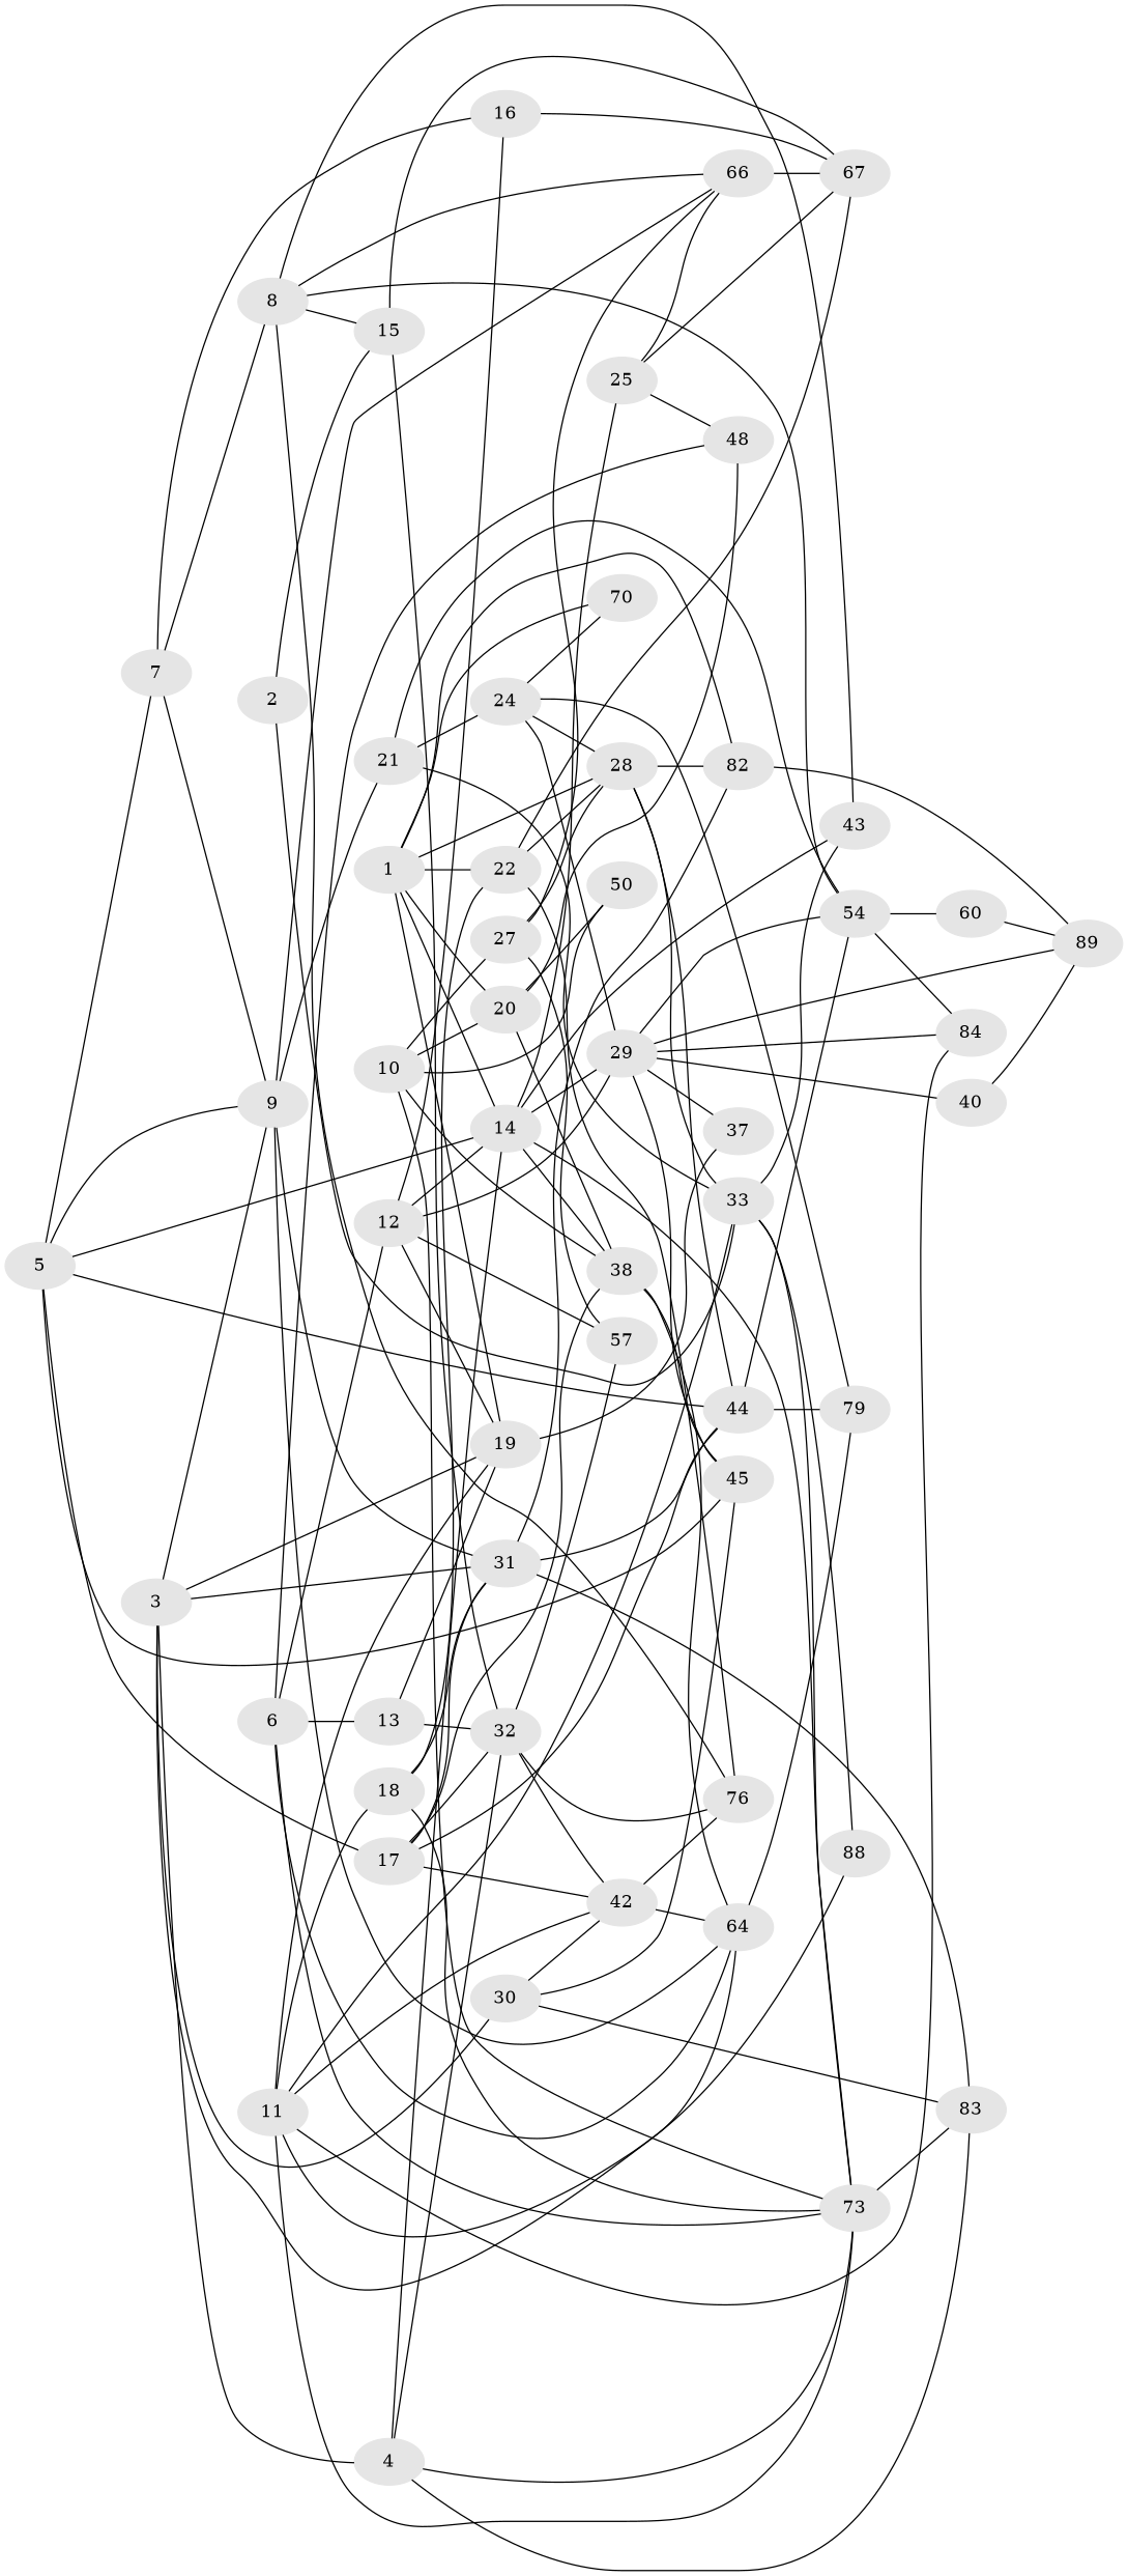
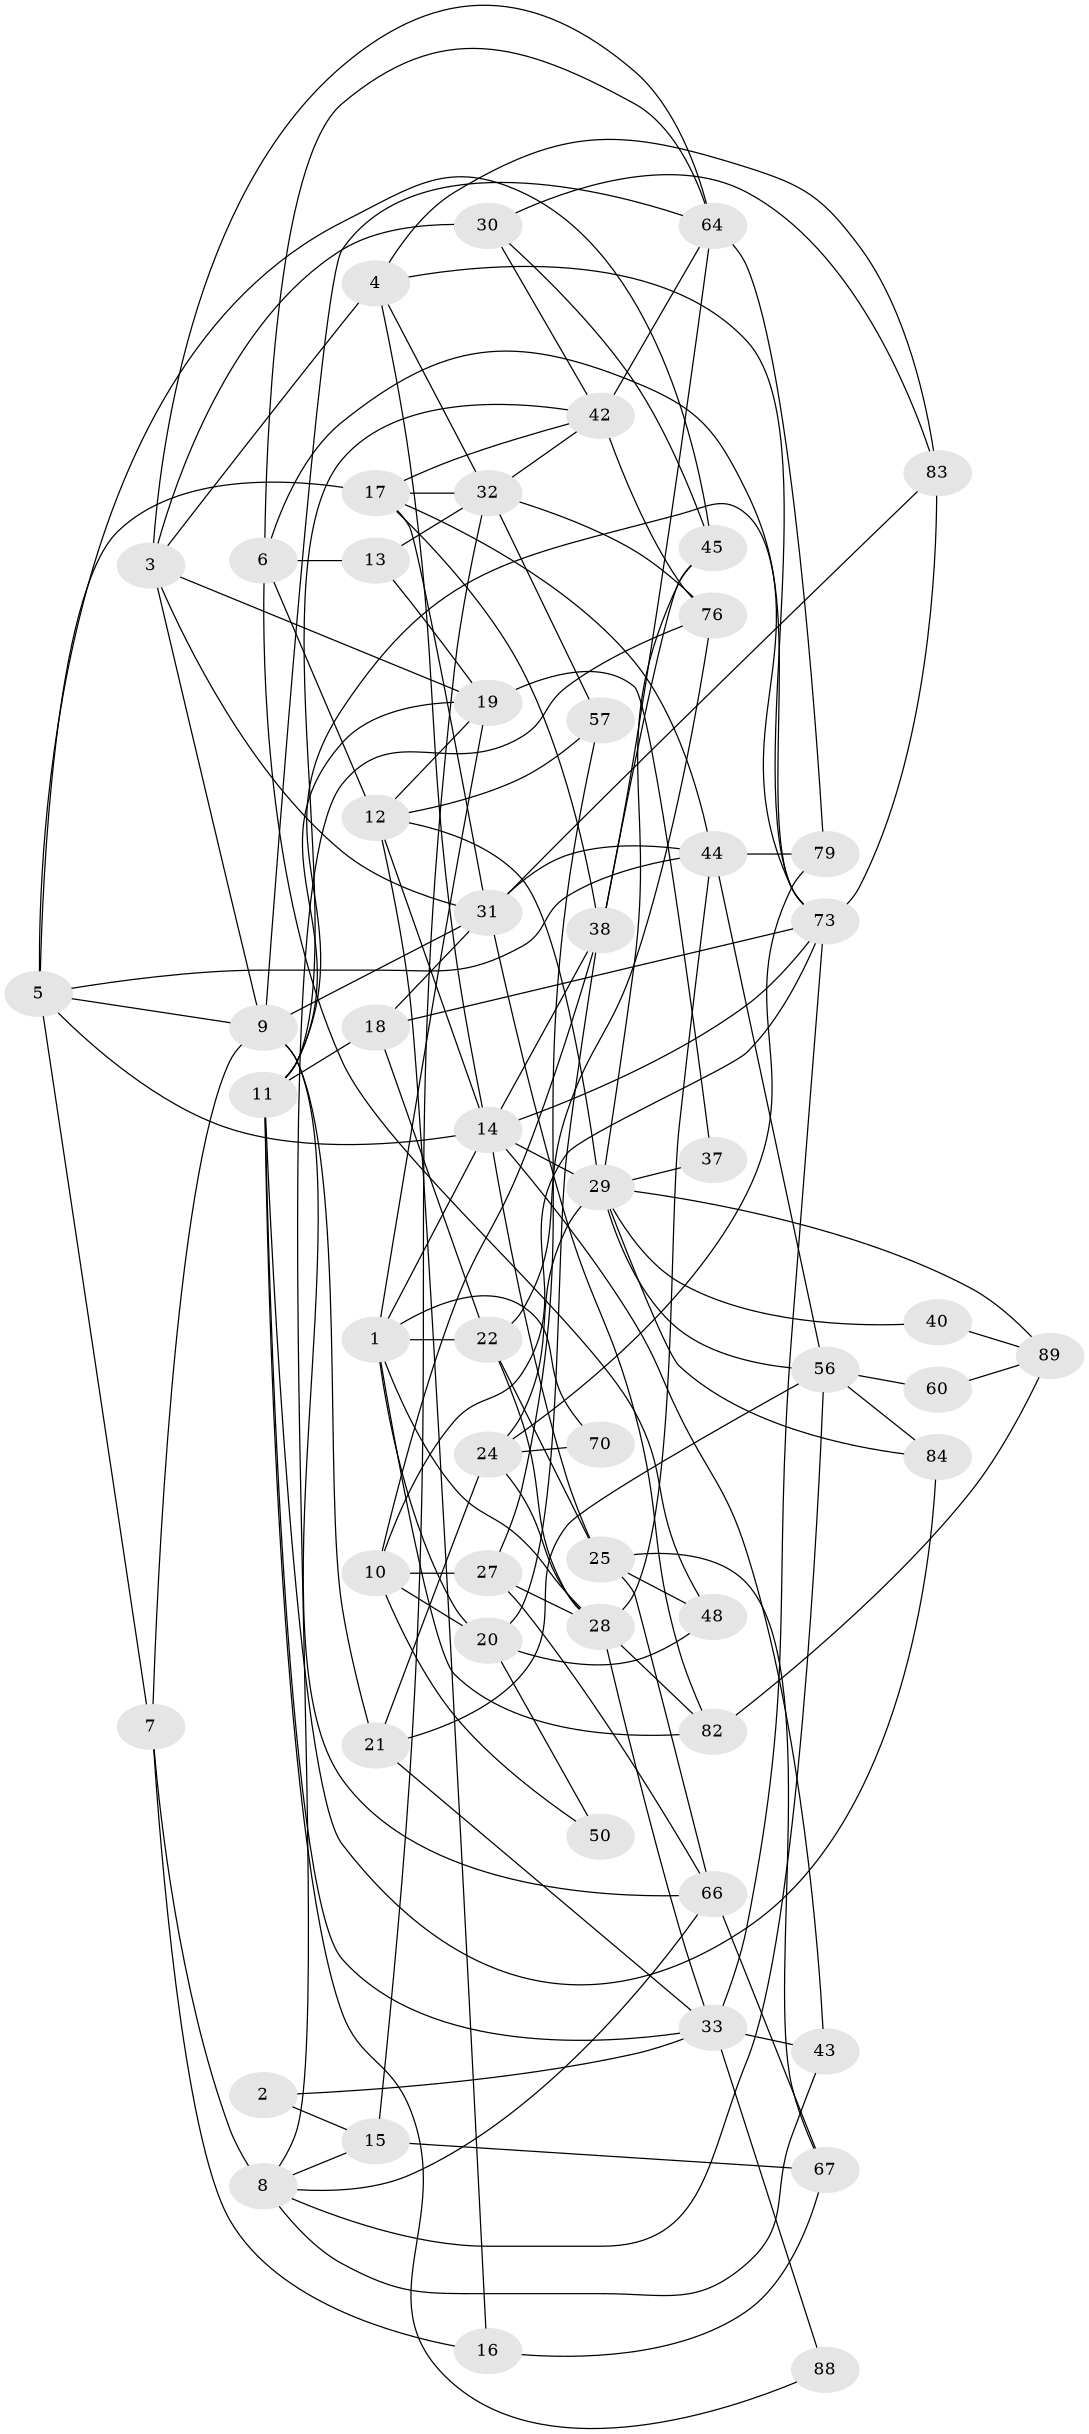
  graph {
    rankdir=LR
    node [color=gray90 style=filled]
    1 [super="+69"]
    14 [super="+47"]
    19 [super="+49"]
    20 [super="+39"]
    22
    28 [super="+74"]
    n7 [label=70]
    82
    73 [super="+80"]
    43
    38 [super="+78"]
    29 [super="+86"]
    25
    37
    48 [super="+81"]
    50 [super="+63"]
    76
    67 [super="+71"]
    33 [super="+35"]
    44 [super="+56"]
    89
    2
    15
    32 [super="+68"]
    88
    3 [super="+53"]
    4 [super="+51"]
    9 [super="+65"]
    30
    31 [super="+41"]
    64 [super="+70"]
    83 [super="+90"]
    66 [super="+87"]
    21
    45
    42 [super="+52"]
    79
    57
    5 [super="+61"]
    7 [super="+36"]
    17 [super="+55"]
    8 [super="+23"]
    16
-   54 [super="+62"]
+   54 [super="+62" label=56]
    6 [super="+85"]
    12 [super="+46"]
    13 [super="+59"]
    84
    60
    24 [super="+34"]
    10 [super="+26"]
    27 [super="+58"]
    11 [super="+77"]
    18 [super="+75"]
    40
    1 -- 14
    1 -- 19
    1 -- 20
    1 -- 22
    1 -- 28
    1 -- n7
    1 -- 82
    14 -- 73
    14 -- 43
    14 -- 38
    14 -- 29
    14 -- 25
    19 -- 37
    20 -- 38
    20 -- 48
    20 -- 50 [weight=2]
    22 -- 28
    22 -- 76
-   22 -- 67
+   22 -- 25
    28 -- 82
    28 -- 33
    28 -- 44
    82 -- 89
    73 -- 83
    38 -- 64
    38 -- 45 [weight=2]
    29 -- 37
    29 -- 89
    29 -- 45
    29 -- 54
    29 -- 84
    29 -- 40
    25 -- 48
    25 -- 67
    25 -- 66
    33 -- 73
    33 -- 43
    33 -- 88
    44 -- 79
    44 -- 54
    2 -- 33
    2 -- 15
    15 -- 67
    15 -- 32
    32 -- 76
    32 -- 42
    32 -- 57
    3 -- 19
    3 -- 4
    3 -- 9
    3 -- 30
    3 -- 31
    3 -- 64
    4 -- 14
    4 -- 73
    4 -- 32
    4 -- 83
    9 -- 31
    9 -- 64
    9 -- 66
    9 -- 21
    30 -- 83
    30 -- 45
    30 -- 42
    31 -- 82
    31 -- 44
    31 -- 83
    64 -- 79
    66 -- 67
    21 -- 33 [weight=2]
    21 -- 54
    21 -- 24
    42 -- 76
    42 -- 64
    5 -- 14
    5 -- 44
    5 -- 9
    5 -- 45
    5 -- 7
    5 -- 17
    7 -- 9
    7 -- 8
    7 -- 16
    17 -- 38 [weight=2]
    17 -- 44
    17 -- 32
    17 -- 31
    17 -- 42
    8 -- 43
    8 -- 76
    8 -- 15
    8 -- 66
    8 -- 54
    16 -- 67
    54 -- 84
    54 -- 60
    6 -- 73
    6 -- 48
    6 -- 64
    6 -- 12
    6 -- 13
    12 -- 14
    12 -- 19
    12 -- 29 [weight=2]
    12 -- 57
    12 -- 16
    13 -- 19 [weight=3]
    13 -- 32
    60 -- 89
    24 -- 28
    24 -- n7
    24 -- 29
    24 -- 79
    10 -- 20
    10 -- 73
    10 -- 38
    10 -- 50
    10 -- 27
    27 -- 28
    27 -- 66
    27 -- 57
    11 -- 19
    11 -- 73 [weight=2]
    11 -- 33
    11 -- 88
    11 -- 42
    11 -- 84
    11 -- 18
    18 -- 22
    18 -- 73
    18 -- 31 [weight=2]
    40 -- 89
  }
